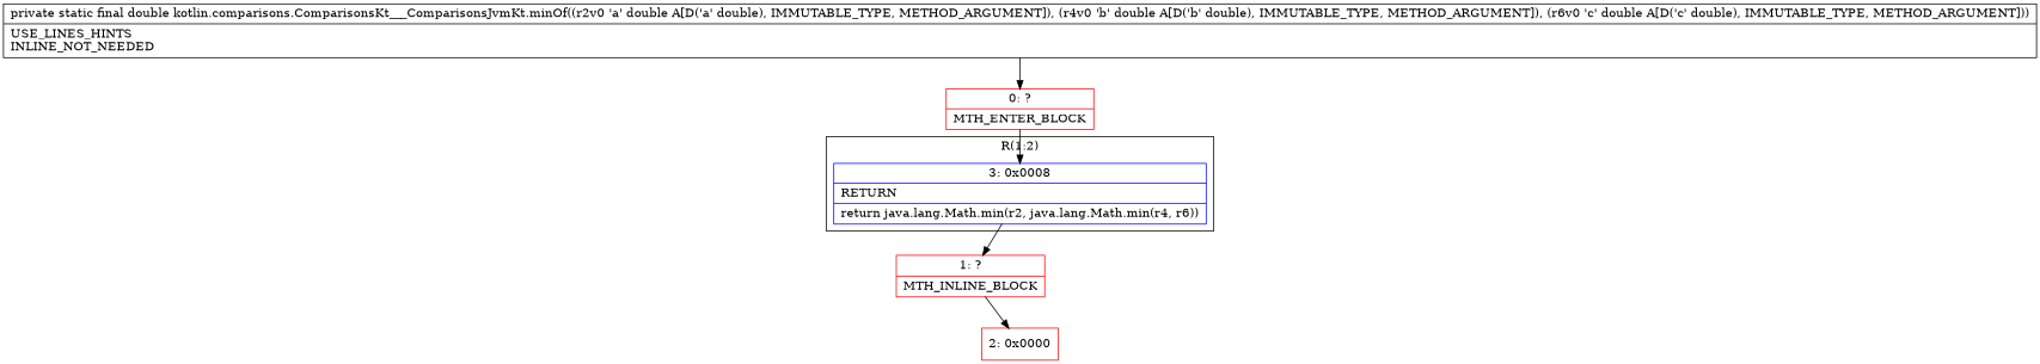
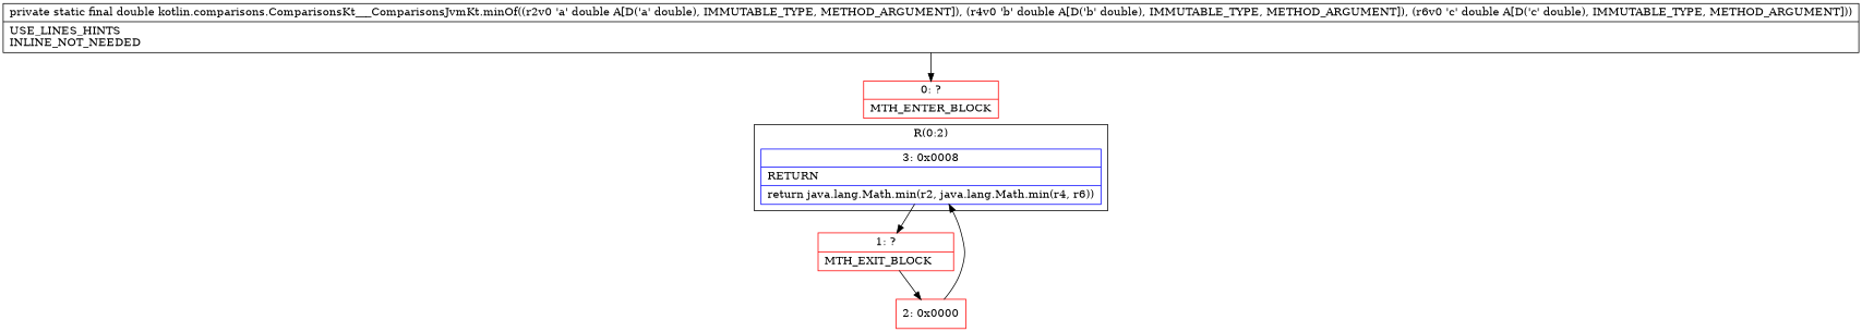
  digraph {
    node [color=red shape=record]
    n1 [color=blue label="{3\:\ 0x0008|RETURN\l|return java.lang.Math.min(r2, java.lang.Math.min(r4, r6))\l}"]
-   n2 [label="{1\:\ ?|MTH_INLINE_BLOCK\l}"]
+   n2 [label="{1\:\ ?|MTH_EXIT_BLOCK\l}"]
    n3 [label="{2\:\ 0x0000}"]
    n4 [label="{0\:\ ?|MTH_ENTER_BLOCK\l}"]
    n5 [label="{private static final double kotlin.comparisons.ComparisonsKt___ComparisonsJvmKt.minOf((r2v0 'a' double A[D('a' double), IMMUTABLE_TYPE, METHOD_ARGUMENT]), (r4v0 'b' double A[D('b' double), IMMUTABLE_TYPE, METHOD_ARGUMENT]), (r6v0 'c' double A[D('c' double), IMMUTABLE_TYPE, METHOD_ARGUMENT]))  | USE_LINES_HINTS\lINLINE_NOT_NEEDED\l}" color=""]
    subgraph cluster_1 {
-     label="R(1:2)"
+     label="R(0:2)"
      n1
    }
    n1 -> n2
    n2 -> n3
-   n4 -> n1
+   n3 -> n1
    n5 -> n4
  }
